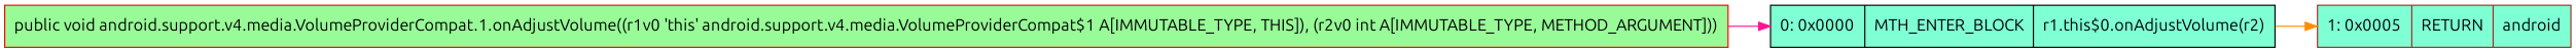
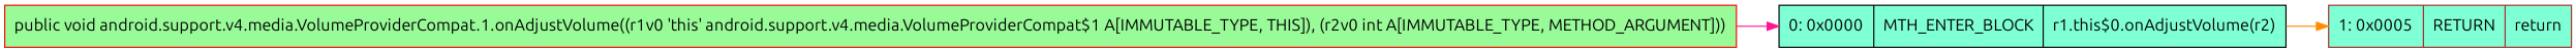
  digraph {
    rankdir=LR
    fontname=Ubuntu
    node [shape=record style=filled fillcolor=aquamarine fontname=Ubuntu]
    edge [fontname=Ubuntu]
    n1 [label="{0\:\ 0x0000|MTH_ENTER_BLOCK\l|r1.this$0.onAdjustVolume(r2)\l}" color=black]
-   n2 [label="{1\:\ 0x0005|RETURN\l|android\l}" color=brown]
+   n2 [label="{1\:\ 0x0005|RETURN\l|return\l}" color=brown]
    n3 [label="{public void android.support.v4.media.VolumeProviderCompat.1.onAdjustVolume((r1v0 'this' android.support.v4.media.VolumeProviderCompat$1 A[IMMUTABLE_TYPE, THIS]), (r2v0 int A[IMMUTABLE_TYPE, METHOD_ARGUMENT])) }" fillcolor=palegreen color=red]
    n1 -> n2 [color=darkorange]
    n3 -> n1 [color=deeppink]
  }
